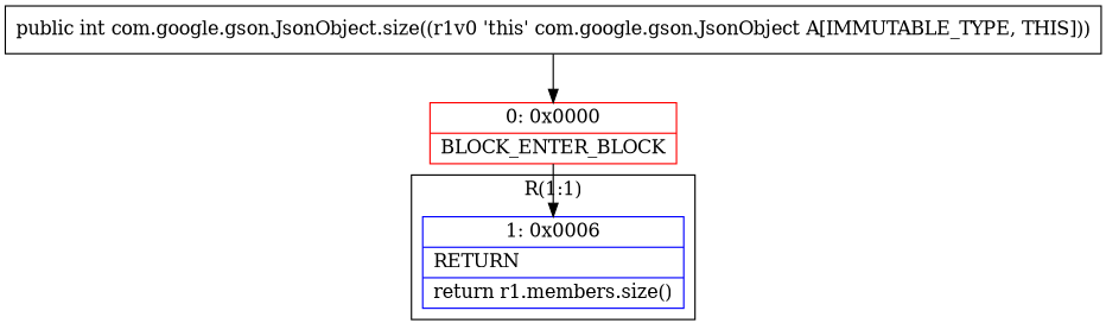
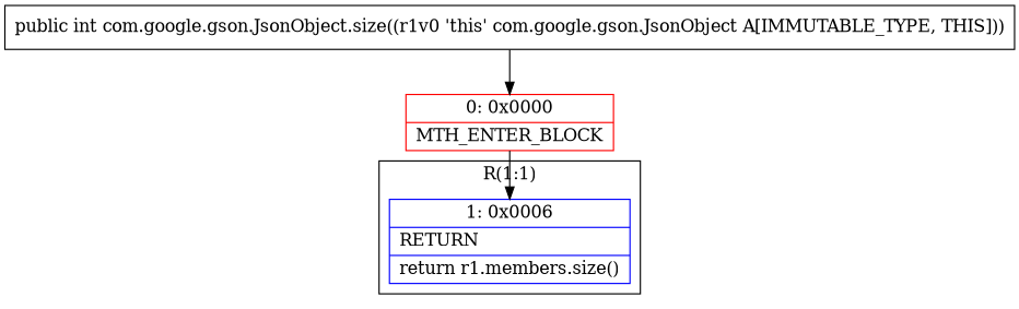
  digraph {
    node [shape=record]
    n1 [color=blue label="{1\:\ 0x0006|RETURN\l|return r1.members.size()\l}"]
-   n2 [color=red label="{0\:\ 0x0000|BLOCK_ENTER_BLOCK\l}"]
+   n2 [color=red label="{0\:\ 0x0000|MTH_ENTER_BLOCK\l}"]
    n3 [label="{public int com.google.gson.JsonObject.size((r1v0 'this' com.google.gson.JsonObject A[IMMUTABLE_TYPE, THIS])) }"]
    subgraph cluster_1 {
      label="R(1:1)"
      n1
    }
    n2 -> n1
    n3 -> n2
  }
